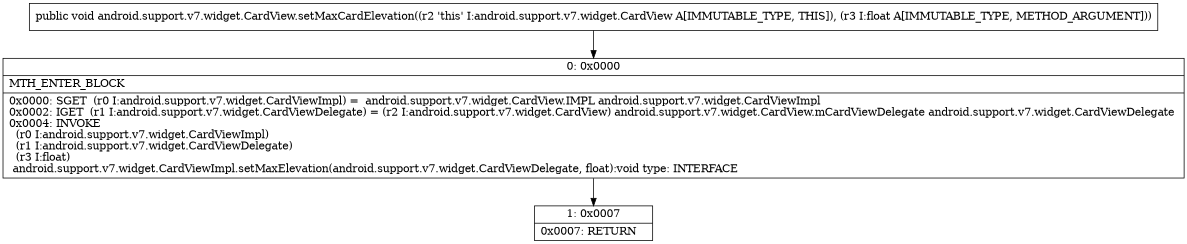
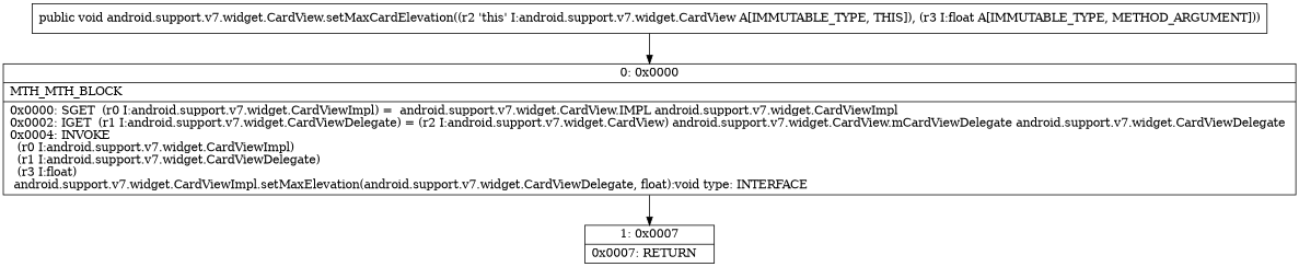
  digraph {
    node [shape=record]
-   n1 [label="{0\:\ 0x0000|MTH_ENTER_BLOCK\l|0x0000: SGET  (r0 I:android.support.v7.widget.CardViewImpl) =  android.support.v7.widget.CardView.IMPL android.support.v7.widget.CardViewImpl \l0x0002: IGET  (r1 I:android.support.v7.widget.CardViewDelegate) = (r2 I:android.support.v7.widget.CardView) android.support.v7.widget.CardView.mCardViewDelegate android.support.v7.widget.CardViewDelegate \l0x0004: INVOKE  \l  (r0 I:android.support.v7.widget.CardViewImpl)\l  (r1 I:android.support.v7.widget.CardViewDelegate)\l  (r3 I:float)\l android.support.v7.widget.CardViewImpl.setMaxElevation(android.support.v7.widget.CardViewDelegate, float):void type: INTERFACE \l}"]
+   n1 [label="{0\:\ 0x0000|MTH_MTH_BLOCK\l|0x0000: SGET  (r0 I:android.support.v7.widget.CardViewImpl) =  android.support.v7.widget.CardView.IMPL android.support.v7.widget.CardViewImpl \l0x0002: IGET  (r1 I:android.support.v7.widget.CardViewDelegate) = (r2 I:android.support.v7.widget.CardView) android.support.v7.widget.CardView.mCardViewDelegate android.support.v7.widget.CardViewDelegate \l0x0004: INVOKE  \l  (r0 I:android.support.v7.widget.CardViewImpl)\l  (r1 I:android.support.v7.widget.CardViewDelegate)\l  (r3 I:float)\l android.support.v7.widget.CardViewImpl.setMaxElevation(android.support.v7.widget.CardViewDelegate, float):void type: INTERFACE \l}"]
    n2 [label="{1\:\ 0x0007|0x0007: RETURN   \l}"]
    n3 [label="{public void android.support.v7.widget.CardView.setMaxCardElevation((r2 'this' I:android.support.v7.widget.CardView A[IMMUTABLE_TYPE, THIS]), (r3 I:float A[IMMUTABLE_TYPE, METHOD_ARGUMENT])) }"]
    n1 -> n2
    n3 -> n1
  }
